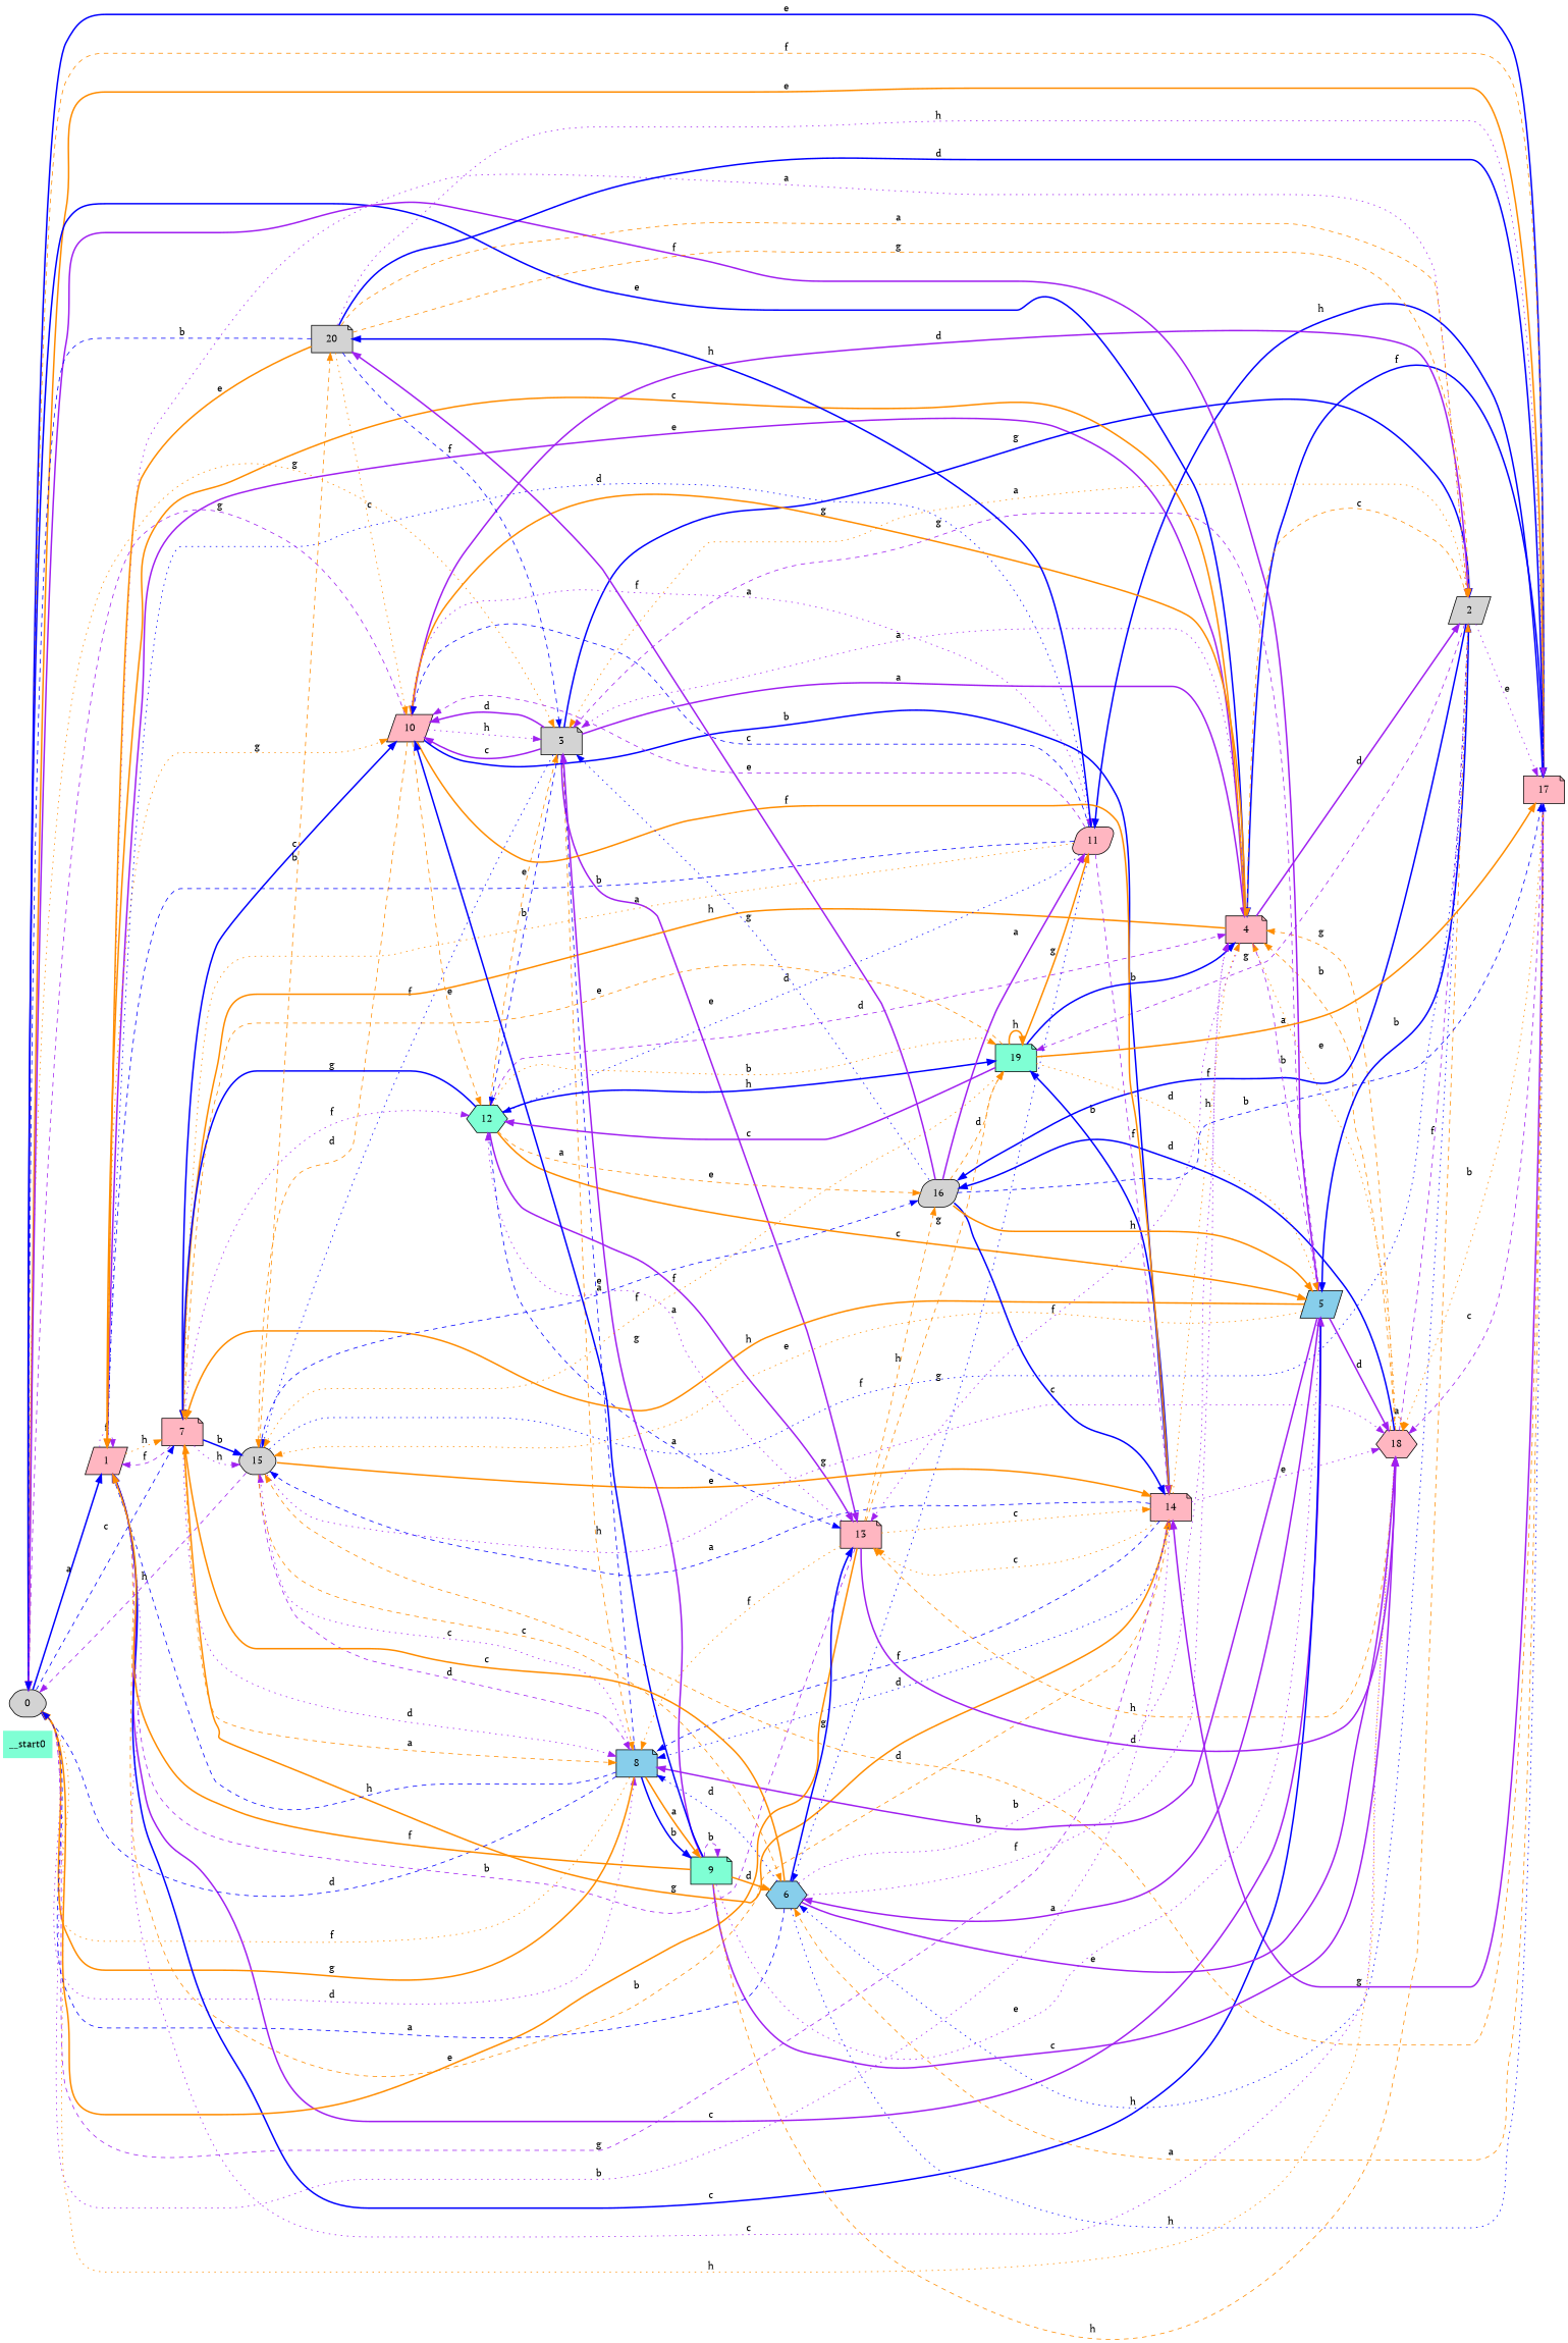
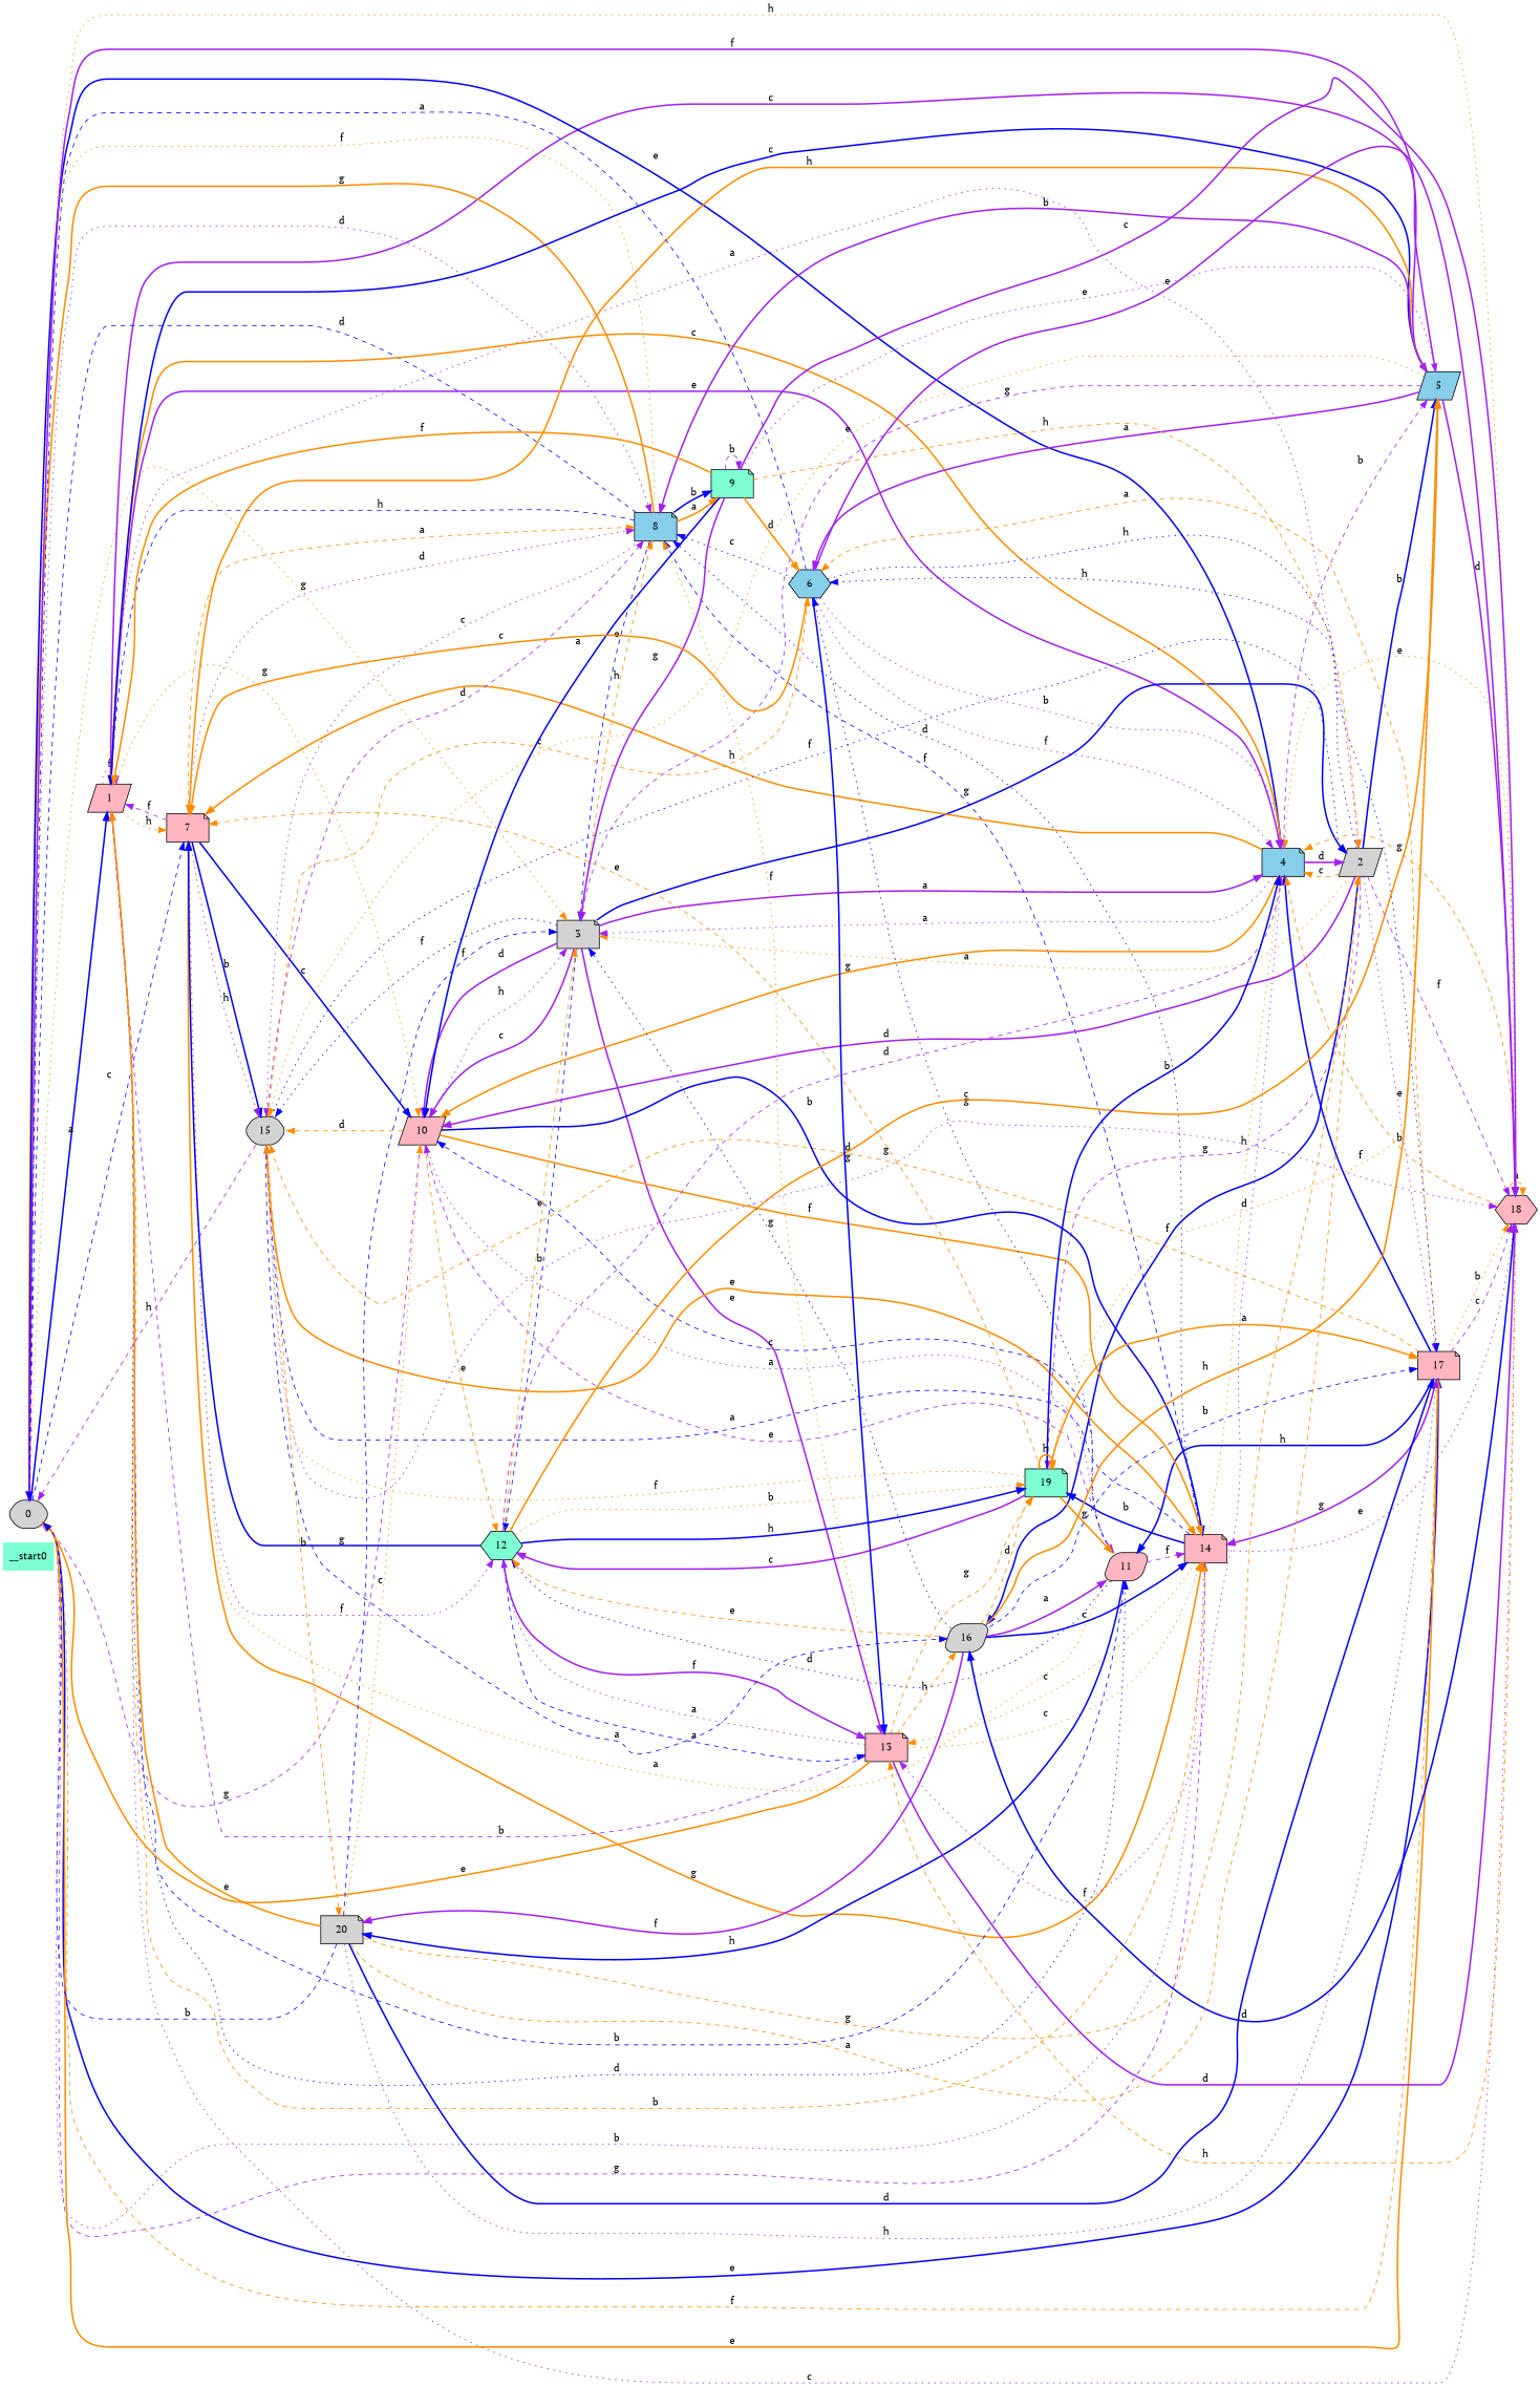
  digraph {
    fontname="PT Serif"
    rankdir=LR
    node [fillcolor=lightpink fontname="PT Serif" shape=note style=filled color=black]
    edge [color=darkorange fontname="PT Serif" style=bold]
    __start0 [fillcolor=aquamarine shape=none color=""]
    n2 [fillcolor=lightgrey label=0 shape=hexagon style="rounded,filled"]
    n3 [label=1 shape=parallelogram]
    n4 [fillcolor=lightgrey label=3]
    n5 [label=7]
    n6 [fillcolor=skyblue label=8 style="rounded,filled"]
    n7 [label=14]
    n8 [label=17]
    n9 [label=18 shape=hexagon]
    n10 [fillcolor=lightgrey label=2 shape=parallelogram]
-   n11 [label=4]
+   n11 [fillcolor=skyblue label=4]
    n12 [fillcolor=skyblue label=5 shape=parallelogram]
    n13 [label=10 shape=parallelogram]
    n14 [label=11 shape=parallelogram style="rounded,filled"]
    n15 [fillcolor=aquamarine label=12 shape=hexagon]
    n16 [label=13]
    n17 [fillcolor=lightgrey label=15 shape=hexagon style="rounded,filled"]
    n18 [fillcolor=aquamarine label=9]
    n19 [fillcolor=aquamarine label=19]
    n20 [fillcolor=skyblue label=6 shape=hexagon]
    n21 [fillcolor=lightgrey label=16 shape=parallelogram style="rounded,filled"]
    n22 [fillcolor=lightgrey label=20 style="rounded,filled"]
    n2 -> n3 [color=blue label=a]
    n2 -> n4 [label=g style=dotted]
    n2 -> n5 [color=blue label=c style=dashed]
    n2 -> n6 [color=purple label=d style=dotted]
    n2 -> n7 [color=purple label=b style=dotted]
    n2 -> n8 [color=blue label=e]
    n2 -> n8 [label=f style=dashed]
    n2 -> n9 [label=h style=dotted]
    n3 -> n3 [color=purple label=f style=dotted]
    n3 -> n5 [label=h style=dotted]
    n3 -> n7 [label=b style=dashed]
    n3 -> n10 [color=purple label=a style=dotted]
    n3 -> n11 [color=purple label=e]
    n3 -> n12 [color=purple label=c]
    n3 -> n13 [label=g style=dotted]
    n3 -> n14 [color=blue label=d style=dotted]
    n4 -> n6 [label=h style=dashed]
    n4 -> n10 [color=blue label=g]
    n4 -> n11 [color=purple label=a]
    n4 -> n13 [color=purple label=c]
    n4 -> n13 [color=purple label=d]
    n4 -> n15 [color=blue label=b style=dashed]
    n4 -> n16 [color=purple label=e]
    n4 -> n17 [color=blue label=f style=dotted]
    n5 -> n3 [color=purple label=f style=dashed]
    n5 -> n6 [label=a style=dashed]
    n5 -> n6 [color=purple label=d style=dotted]
    n5 -> n7 [label=g]
    n5 -> n13 [color=blue label=c]
    n5 -> n15 [color=purple label=f style=dotted]
    n5 -> n17 [color=blue label=b]
    n5 -> n17 [color=purple label=h style=dotted]
    n6 -> n2 [color=blue label=d style=dashed]
    n6 -> n2 [label=f style=dotted]
    n6 -> n2 [label=g]
    n6 -> n3 [color=blue label=h style=dashed]
    n6 -> n4 [color=blue label=e style=dashed]
    n6 -> n17 [color=purple label=c style=dotted]
    n6 -> n18 [label=a]
    n6 -> n18 [color=blue label=b]
    n7 -> n2 [color=purple label=g style=dashed]
    n7 -> n6 [color=blue label=d style=dotted]
    n7 -> n6 [color=blue label=f style=dashed]
    n7 -> n9 [color=purple label=e style=dotted]
    n7 -> n11 [label=h style=dotted]
    n7 -> n16 [label=c style=dotted]
    n7 -> n17 [color=blue label=a style=dashed]
    n7 -> n19 [color=blue label=b]
    n8 -> n2 [label=e]
    n8 -> n7 [color=purple label=g]
    n8 -> n9 [label=b style=dotted]
    n8 -> n9 [color=purple label=c style=dashed]
    n8 -> n11 [color=blue label=f]
    n8 -> n14 [color=blue label=h]
    n8 -> n17 [label=d style=dashed]
    n8 -> n20 [label=a style=dashed]
    n9 -> n3 [color=purple label=c style=dotted]
    n9 -> n9 [label=a style=dashed]
-   n9 -> n10 [color=purple label=f style=dashed]
+   n10 -> n9 [color=purple label=f style=dashed]
    n9 -> n11 [label=b style=dashed]
    n9 -> n11 [label=e style=dotted]
    n9 -> n11 [label=g style=dashed]
    n9 -> n16 [label=h style=dashed]
    n9 -> n21 [color=blue label=d]
    n10 -> n4 [label=a style=dotted]
    n10 -> n8 [color=purple label=e style=dotted]
    n10 -> n11 [label=c style=dashed]
    n10 -> n12 [color=blue label=b]
    n10 -> n13 [color=purple label=d]
    n10 -> n19 [color=purple label=g style=dashed]
    n10 -> n20 [color=blue label=h style=dotted]
    n10 -> n21 [color=blue label=f]
    n11 -> n2 [color=blue label=e]
    n11 -> n3 [label=c]
    n11 -> n4 [color=purple label=a style=dotted]
    n11 -> n5 [label=h]
    n11 -> n10 [color=purple label=d]
    n11 -> n12 [color=purple label=b style=dashed]
    n11 -> n13 [label=g]
    n11 -> n16 [color=purple label=f style=dotted]
    n12 -> n2 [color=purple label=f]
    n12 -> n3 [color=blue label=c]
    n12 -> n4 [color=purple label=g style=dashed]
    n12 -> n5 [label=h]
    n12 -> n6 [color=purple label=b]
    n12 -> n9 [color=purple label=d]
    n12 -> n17 [label=e style=dotted]
    n12 -> n20 [color=purple label=a]
    n13 -> n2 [color=purple label=g style=dashed]
    n13 -> n4 [color=purple label=h style=dotted]
    n13 -> n7 [color=blue label=b]
    n13 -> n7 [label=f]
    n13 -> n14 [color=purple label=a style=dotted]
    n13 -> n15 [label=e style=dashed]
    n13 -> n17 [label=d style=dashed]
    n14 -> n3 [color=blue label=b style=dashed]
    n14 -> n5 [label=a style=dotted]
    n14 -> n7 [color=purple label=f style=dashed]
    n14 -> n13 [color=blue label=c style=dashed]
    n14 -> n13 [color=purple label=e style=dashed]
    n14 -> n15 [color=blue label=d style=dotted]
    n14 -> n20 [color=blue label=g style=dotted]
    n14 -> n22 [color=blue label=h]
    n15 -> n4 [label=e style=dashed]
    n15 -> n5 [color=blue label=g]
    n15 -> n11 [color=purple label=d style=dashed]
    n15 -> n12 [label=c]
    n15 -> n16 [color=blue label=a style=dashed]
    n15 -> n16 [color=purple label=f]
    n15 -> n19 [label=b style=dotted]
    n15 -> n19 [color=blue label=h]
    n16 -> n2 [label=e]
    n16 -> n3 [color=purple label=b style=dashed]
    n16 -> n6 [label=f style=dotted]
    n16 -> n7 [label=c style=dotted]
    n16 -> n9 [color=purple label=d]
    n16 -> n15 [color=purple label=a style=dotted]
    n16 -> n19 [label=g style=dashed]
    n16 -> n21 [label=h style=dashed]
    n17 -> n2 [color=purple label=h style=dashed]
    n17 -> n6 [color=purple label=d style=dashed]
    n17 -> n7 [label=e]
    n17 -> n9 [color=purple label=g style=dotted]
    n17 -> n10 [color=blue label=f style=dotted]
    n17 -> n20 [label=c style=dashed]
    n17 -> n21 [color=blue label=a style=dashed]
    n17 -> n22 [label=b style=dashed]
    n18 -> n3 [label=f]
    n18 -> n4 [color=purple label=g]
    n18 -> n9 [color=purple label=c]
    n18 -> n10 [label=h style=dashed]
    n18 -> n12 [color=purple label=e style=dotted]
    n18 -> n13 [color=blue label=a]
    n18 -> n18 [color=purple label=b style=dashed]
    n18 -> n20 [label=d]
    n19 -> n5 [label=e style=dashed]
    n19 -> n8 [label=a]
    n19 -> n11 [color=blue label=b]
    n19 -> n12 [label=d style=dotted]
    n19 -> n14 [label=g]
    n19 -> n15 [color=purple label=c]
    n19 -> n17 [label=f style=dotted]
    n19 -> n19 [label=h]
    n20 -> n2 [color=blue label=a style=dashed]
    n20 -> n5 [label=c]
-   n20 -> n6 [color=blue label=d style=dotted]
+   n20 -> n6 [color=blue label=c style=dotted]
    n20 -> n8 [color=blue label=h style=dotted]
    n20 -> n9 [color=purple label=e]
    n20 -> n11 [color=purple label=b style=dotted]
    n20 -> n11 [color=purple label=f style=dotted]
    n20 -> n16 [color=blue label=g]
    n21 -> n4 [color=blue label=g style=dotted]
    n21 -> n7 [color=blue label=c]
    n21 -> n8 [color=blue label=b style=dashed]
    n21 -> n12 [label=h]
    n21 -> n14 [color=purple label=a]
-   n15 -> n21 [label=e style=dashed]
+   n21 -> n15 [label=e style=dashed]
    n21 -> n19 [label=d style=dashed]
    n21 -> n22 [color=purple label=f]
    n22 -> n2 [color=blue label=b style=dashed]
    n22 -> n3 [label=e]
    n22 -> n4 [color=blue label=f style=dashed]
    n22 -> n8 [color=blue label=d]
    n22 -> n8 [color=purple label=h style=dotted]
    n22 -> n10 [label=a style=dashed]
    n22 -> n10 [label=g style=dashed]
    n22 -> n13 [label=c style=dotted]
  }
